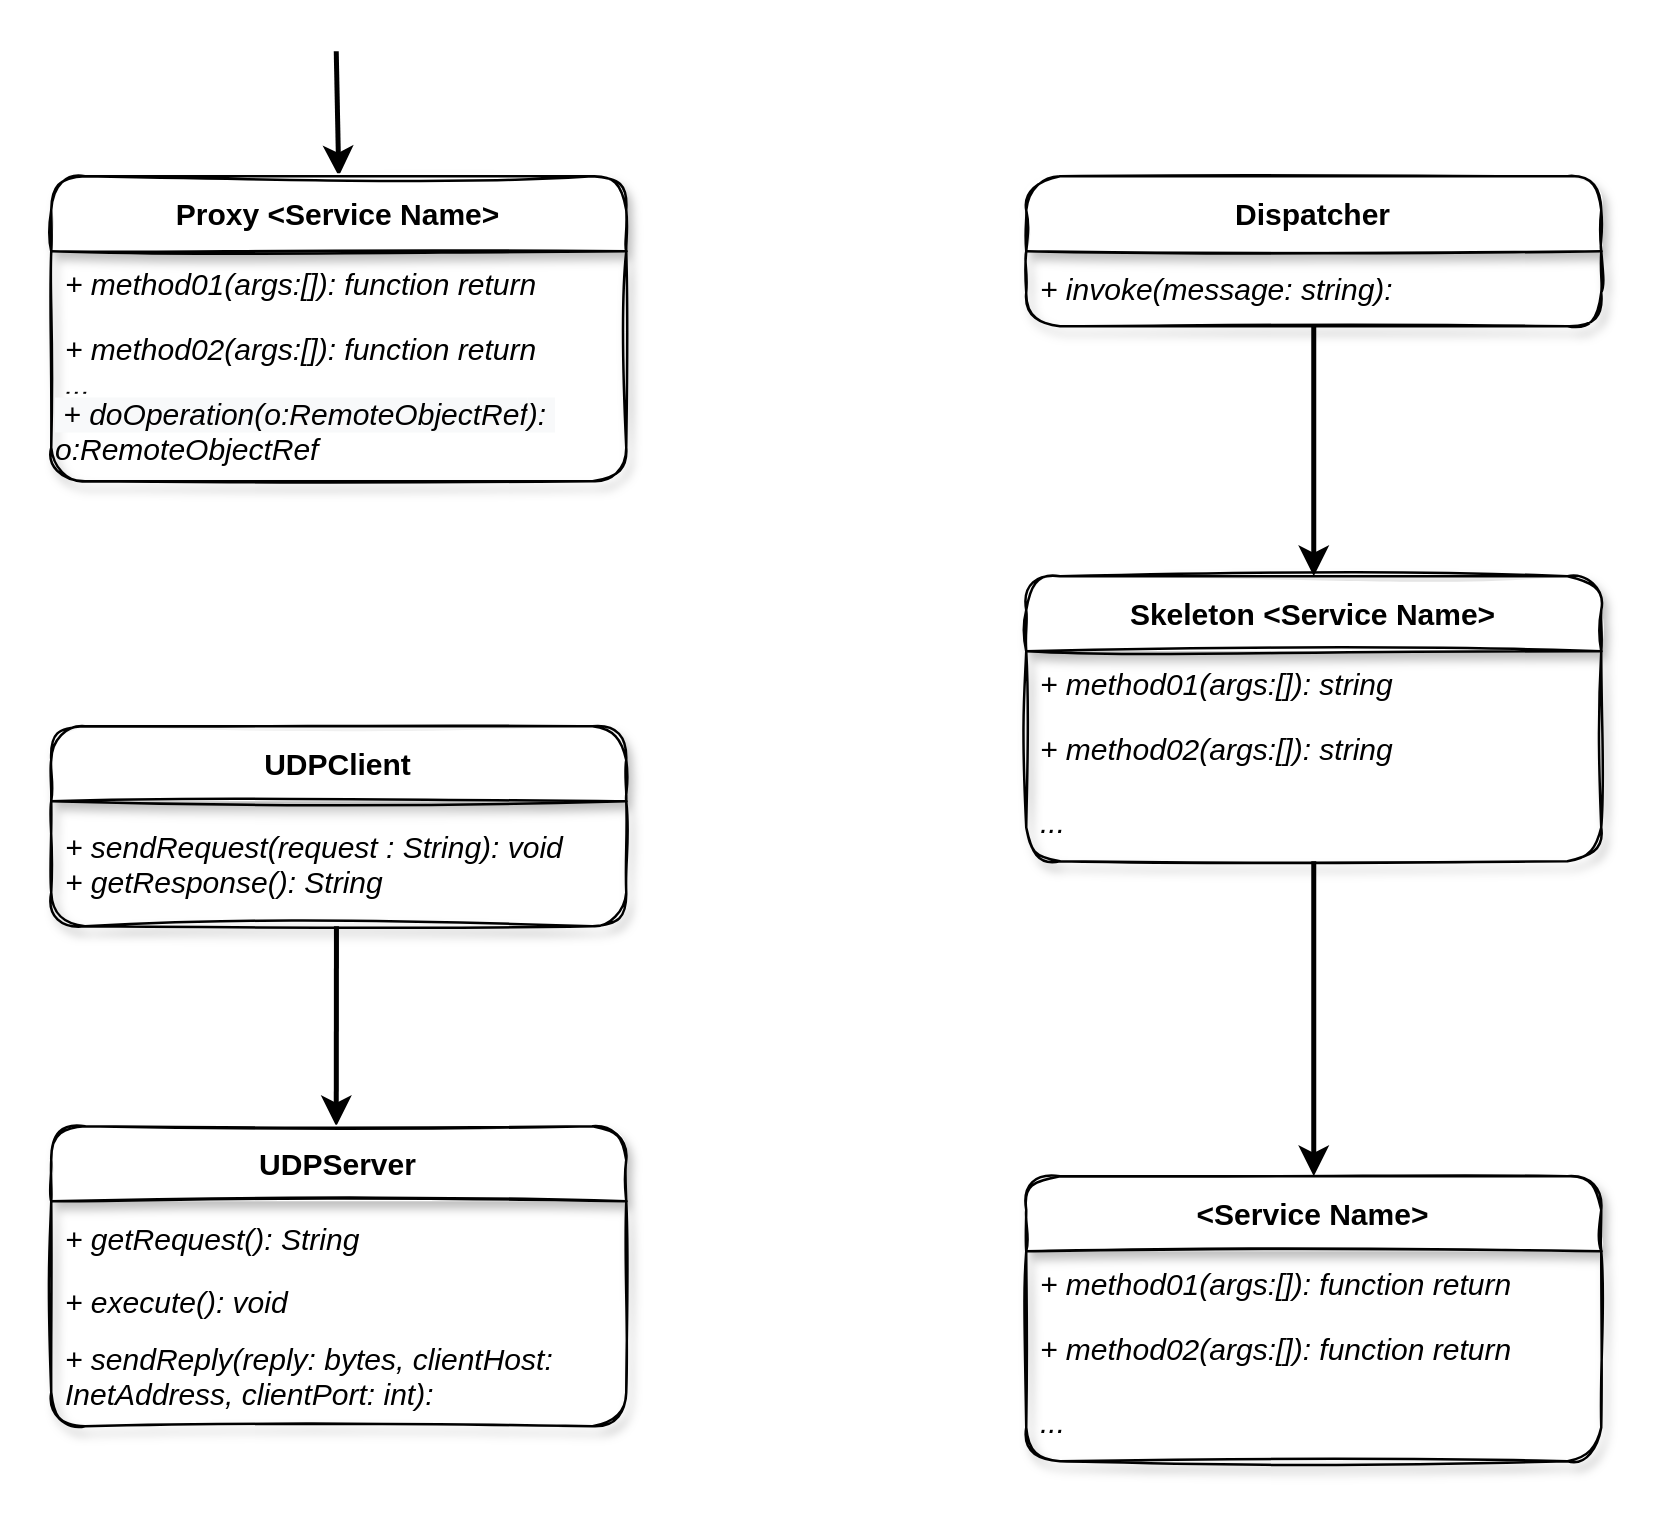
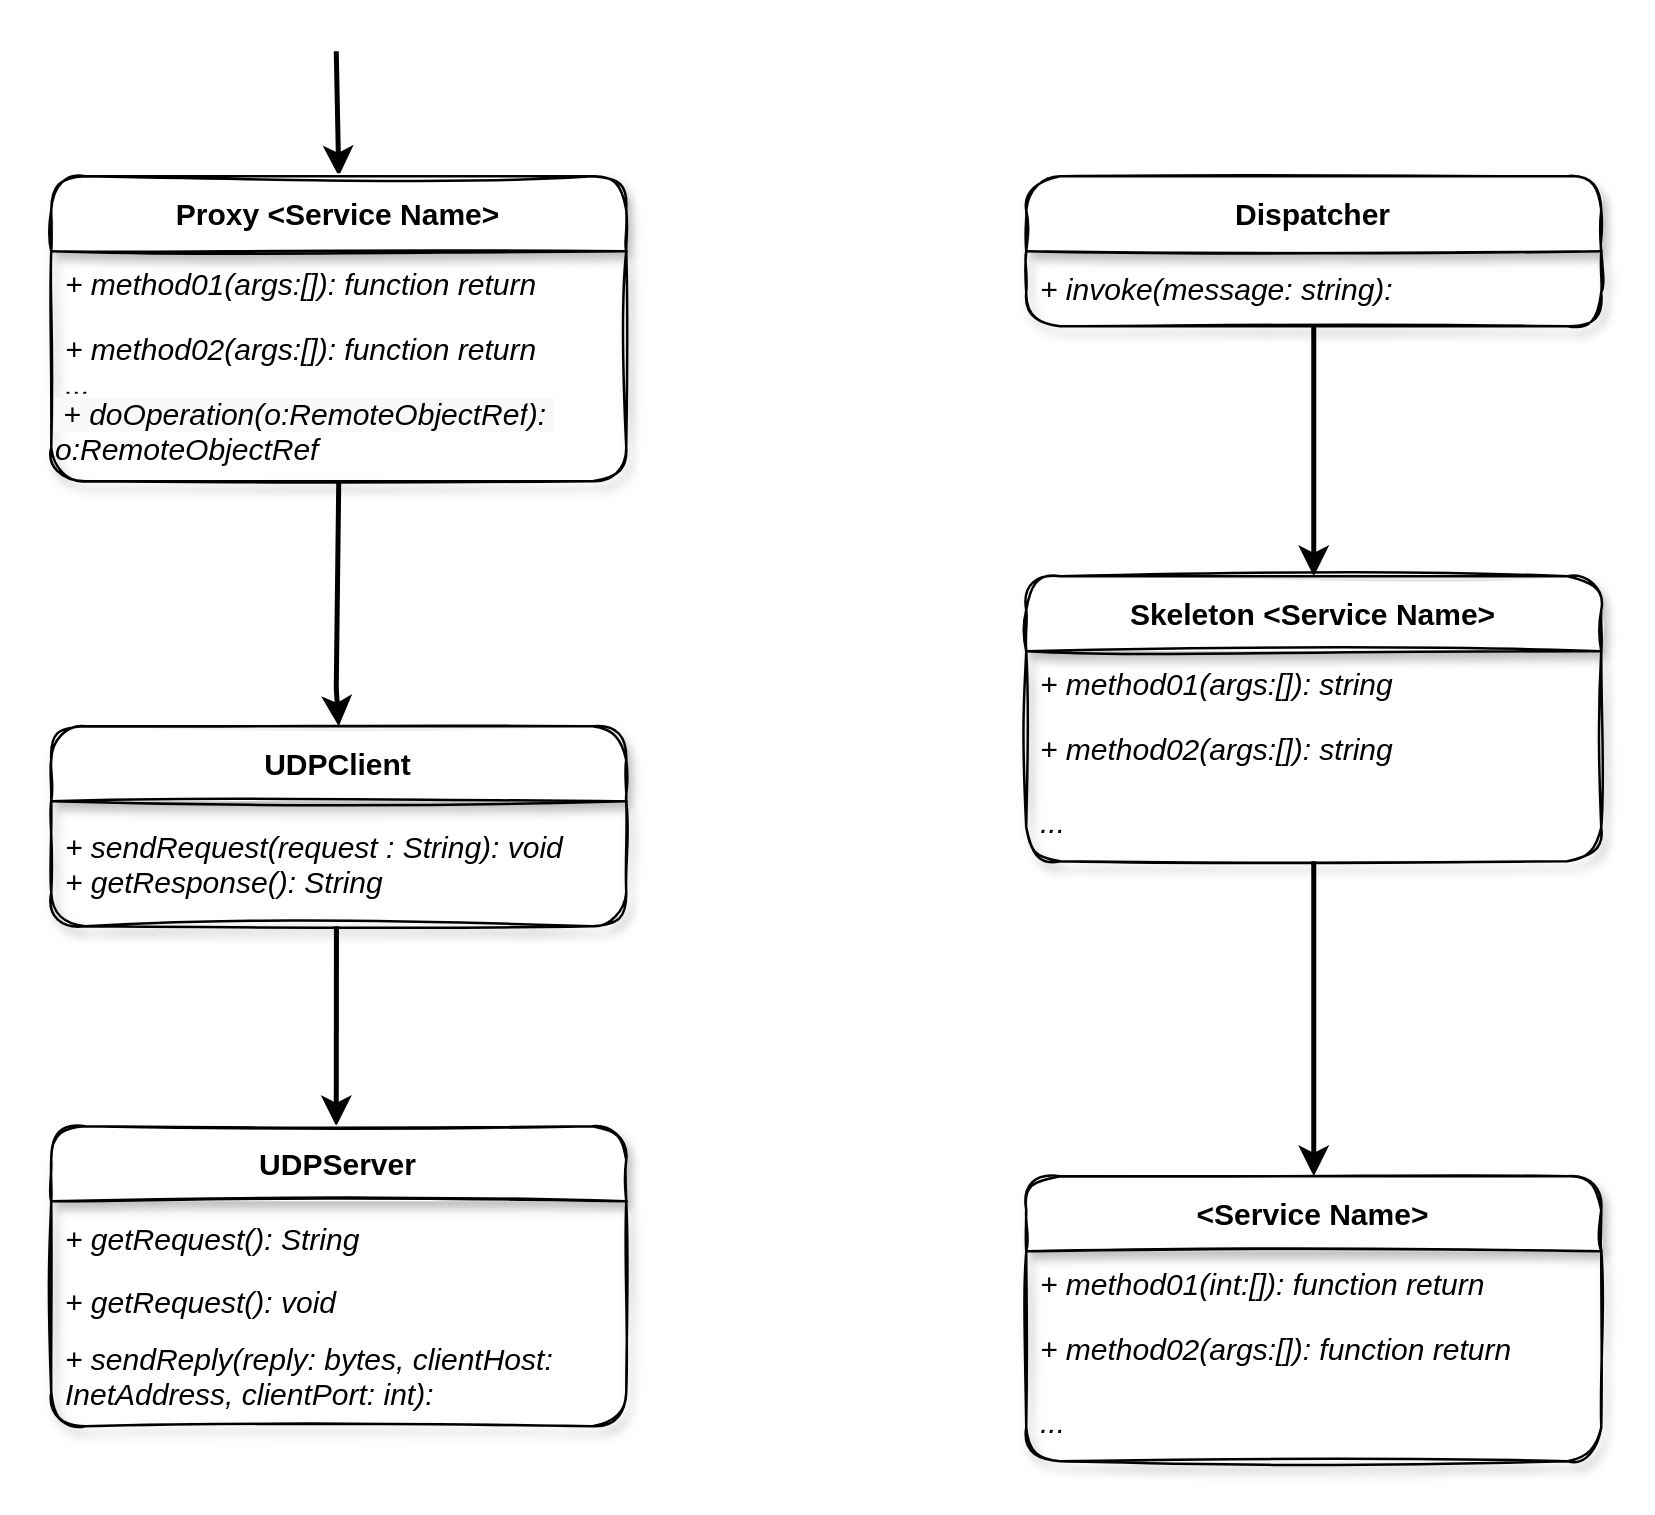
  <mxCell id="0" />
  <mxCell id="1" parent="0" />
  <mxCell id="2" value="" style="endArrow=classic;html=1;rounded=0;entryX=0.5;entryY=0;entryDx=0;entryDy=0;strokeWidth=2;" edge="1" parent="1" target="19"><mxGeometry width="50" height="50" relative="1" as="geometry"><mxPoint x="134" y="20" as="sourcePoint" /><mxPoint x="14" y="169.66" as="targetPoint" /></mxGeometry></mxCell>
+ <mxCell id="3" value="" style="endArrow=classic;html=1;rounded=0;strokeWidth=2;exitX=0.5;exitY=1;exitDx=0;exitDy=0;entryX=0.5;entryY=0;entryDx=0;entryDy=0;" edge="1" parent="1" source="22" target="4"><mxGeometry width="50" height="50" relative="1" as="geometry"><mxPoint x="130" y="200" as="sourcePoint" /><mxPoint x="134" y="305" as="targetPoint" /><Array as="points"><mxPoint x="134" y="275" /></Array></mxGeometry></mxCell>
  <mxCell id="4" value="UDPClient" style="swimlane;fontStyle=1;childLayout=stackLayout;horizontal=1;startSize=30;horizontalStack=0;resizeParent=1;resizeParentMax=0;resizeLast=0;collapsible=1;marginBottom=0;shadow=1;rounded=1;sketch=1;" vertex="1" parent="1"><mxGeometry x="20" y="290" width="230" height="80" as="geometry" /></mxCell>
  <mxCell id="5" value="+ sendRequest(request : String): void&#10;+ getResponse(): String" style="text;align=left;verticalAlign=middle;spacingLeft=4;spacingRight=4;overflow=hidden;points=[[0,0.5],[1,0.5]];portConstraint=eastwest;rotatable=0;fontStyle=2" vertex="1" parent="4"><mxGeometry y="30" width="230" height="50" as="geometry" /></mxCell>
  <mxCell id="6" value="" style="endArrow=classic;html=1;rounded=0;exitX=0.496;exitY=1;exitDx=0;exitDy=0;exitPerimeter=0;strokeWidth=2;" edge="1" parent="4" source="5"><mxGeometry width="50" height="50" relative="1" as="geometry"><mxPoint x="114" y="130" as="sourcePoint" /><mxPoint x="114" y="160" as="targetPoint" /></mxGeometry></mxCell>
  <mxCell id="7" value="UDPServer" style="swimlane;fontStyle=1;childLayout=stackLayout;horizontal=1;startSize=30;horizontalStack=0;resizeParent=1;resizeParentMax=0;resizeLast=0;collapsible=1;marginBottom=0;rounded=1;shadow=1;sketch=1;" vertex="1" parent="1"><mxGeometry x="20" y="450" width="230" height="120" as="geometry" /></mxCell>
  <mxCell id="8" value="+ getRequest(): String" style="text;align=left;verticalAlign=middle;spacingLeft=4;spacingRight=4;overflow=hidden;points=[[0,0.5],[1,0.5]];portConstraint=eastwest;rotatable=0;fontStyle=2" vertex="1" parent="7"><mxGeometry y="30" width="230" height="30" as="geometry" /></mxCell>
- <mxCell id="9" value="+ execute(): void" style="text;align=left;verticalAlign=middle;spacingLeft=4;spacingRight=4;overflow=hidden;points=[[0,0.5],[1,0.5]];portConstraint=eastwest;rotatable=0;fontStyle=2" vertex="1" parent="7"><mxGeometry y="60" width="230" height="20" as="geometry" /></mxCell>
+ <mxCell id="9" value="+ getRequest(): void" style="text;align=left;verticalAlign=middle;spacingLeft=4;spacingRight=4;overflow=hidden;points=[[0,0.5],[1,0.5]];portConstraint=eastwest;rotatable=0;fontStyle=2" vertex="1" parent="7"><mxGeometry y="60" width="230" height="20" as="geometry" /></mxCell>
  <mxCell id="10" value="+ sendReply(reply: bytes, clientHost:&#10;InetAddress, clientPort: int):" style="text;align=left;verticalAlign=middle;spacingLeft=4;spacingRight=4;overflow=hidden;points=[[0,0.5],[1,0.5]];portConstraint=eastwest;rotatable=0;fontStyle=2" vertex="1" parent="7"><mxGeometry y="80" width="230" height="40" as="geometry" /></mxCell>
  <mxCell id="11" style="edgeStyle=orthogonalEdgeStyle;rounded=0;orthogonalLoop=1;jettySize=auto;html=1;entryX=0.5;entryY=0;entryDx=0;entryDy=0;strokeWidth=2;" edge="1" parent="1" source="12" target="15"><mxGeometry relative="1" as="geometry" /></mxCell>
  <mxCell id="12" value="Dispatcher" style="swimlane;fontStyle=1;childLayout=stackLayout;horizontal=1;startSize=30;horizontalStack=0;resizeParent=1;resizeParentMax=0;resizeLast=0;collapsible=1;marginBottom=0;rounded=1;shadow=1;sketch=1;" vertex="1" parent="1"><mxGeometry x="410" y="70" width="230" height="60" as="geometry" /></mxCell>
  <mxCell id="13" value="+ invoke(message: string):" style="text;align=left;verticalAlign=middle;spacingLeft=4;spacingRight=4;overflow=hidden;points=[[0,0.5],[1,0.5]];portConstraint=eastwest;rotatable=0;fontStyle=2" vertex="1" parent="12"><mxGeometry y="30" width="230" height="30" as="geometry" /></mxCell>
  <mxCell id="14" style="edgeStyle=orthogonalEdgeStyle;rounded=0;orthogonalLoop=1;jettySize=auto;html=1;entryX=0.5;entryY=0;entryDx=0;entryDy=0;strokeWidth=2;" edge="1" parent="1" source="15" target="23"><mxGeometry relative="1" as="geometry" /></mxCell>
  <mxCell id="15" value="Skeleton &lt;Service Name&gt;" style="swimlane;fontStyle=1;childLayout=stackLayout;horizontal=1;startSize=30;horizontalStack=0;resizeParent=1;resizeParentMax=0;resizeLast=0;collapsible=1;marginBottom=0;rounded=1;shadow=1;sketch=1;" vertex="1" parent="1"><mxGeometry x="410" y="230" width="230" height="114" as="geometry" /></mxCell>
  <mxCell id="16" value="+ method01(args:[]): string&#10;&#10;+ get_weather_temperature(): string&#10;" style="text;align=left;verticalAlign=top;spacingLeft=4;spacingRight=4;overflow=hidden;rotatable=0;points=[[0,0.5],[1,0.5]];portConstraint=eastwest;fontStyle=2" vertex="1" parent="15"><mxGeometry y="30" width="230" height="26" as="geometry" /></mxCell>
  <mxCell id="17" value="+ method02(args:[]): string" style="text;align=left;verticalAlign=top;spacingLeft=4;spacingRight=4;overflow=hidden;rotatable=0;points=[[0,0.5],[1,0.5]];portConstraint=eastwest;fontStyle=2" vertex="1" parent="15"><mxGeometry y="56" width="230" height="26" as="geometry" /></mxCell>
  <mxCell id="18" value="..." style="text;align=left;verticalAlign=middle;spacingLeft=4;spacingRight=4;overflow=hidden;points=[[0,0.5],[1,0.5]];portConstraint=eastwest;rotatable=0;fontStyle=2;shadow=0;labelBorderColor=none;labelBackgroundColor=none;" vertex="1" parent="15"><mxGeometry y="82" width="230" height="32" as="geometry" /></mxCell>
  <mxCell id="19" value="Proxy &lt;Service Name&gt;" style="swimlane;fontStyle=1;childLayout=stackLayout;horizontal=1;startSize=30;horizontalStack=0;resizeParent=1;resizeParentMax=0;resizeLast=0;collapsible=1;marginBottom=0;shadow=1;rounded=1;sketch=1;" vertex="1" parent="1"><mxGeometry x="20" y="70" width="230" height="122" as="geometry"><mxRectangle x="256" y="120" width="140" height="30" as="alternateBounds" /></mxGeometry></mxCell>
  <mxCell id="20" value="+ method01(args:[]): function return" style="text;align=left;verticalAlign=top;spacingLeft=4;spacingRight=4;overflow=hidden;rotatable=0;points=[[0,0.5],[1,0.5]];portConstraint=eastwest;fontStyle=2" vertex="1" parent="19"><mxGeometry y="30" width="230" height="26" as="geometry" /></mxCell>
  <mxCell id="21" value="+ method02(args:[]): function return&#10;...&#10;&#10;&#10;+ get_weather_temperature(): function return&#10;" style="text;align=left;verticalAlign=top;spacingLeft=4;spacingRight=4;overflow=hidden;rotatable=0;points=[[0,0.5],[1,0.5]];portConstraint=eastwest;fontStyle=2" vertex="1" parent="19"><mxGeometry y="56" width="230" height="26" as="geometry" /></mxCell>
  <mxCell id="22" value="&lt;i&gt;&lt;span style=&quot;color: rgb(0, 0, 0); font-family: Helvetica; font-size: 12px; font-variant-ligatures: normal; font-variant-caps: normal; font-weight: 400; letter-spacing: normal; orphans: 2; text-align: left; text-indent: 0px; text-transform: none; widows: 2; word-spacing: 0px; -webkit-text-stroke-width: 0px; background-color: rgb(248, 249, 250); text-decoration-thickness: initial; text-decoration-style: initial; text-decoration-color: initial; float: none; display: inline !important;&quot;&gt;&amp;nbsp;+ doOperation(o:RemoteObjectRef&lt;/span&gt;&lt;span style=&quot;color: rgb(0, 0, 0); font-family: Helvetica; font-size: 12px; font-variant-ligatures: normal; font-variant-caps: normal; font-weight: 400; letter-spacing: normal; orphans: 2; text-align: left; text-indent: 0px; text-transform: none; widows: 2; word-spacing: 0px; -webkit-text-stroke-width: 0px; background-color: rgb(248, 249, 250); text-decoration-thickness: initial; text-decoration-style: initial; text-decoration-color: initial; float: none; display: inline !important;&quot;&gt;):&amp;nbsp;&lt;br&gt;&lt;/span&gt;&lt;/i&gt;&lt;i&gt;o:RemoteObjectRef&lt;/i&gt;" style="text;whiteSpace=wrap;html=1;" vertex="1" parent="19"><mxGeometry y="82" width="230" height="40" as="geometry" /></mxCell>
  <mxCell id="23" value="&lt;Service Name&gt;" style="swimlane;fontStyle=1;childLayout=stackLayout;horizontal=1;startSize=30;horizontalStack=0;resizeParent=1;resizeParentMax=0;resizeLast=0;collapsible=1;marginBottom=0;rounded=1;shadow=1;sketch=1;" vertex="1" parent="1"><mxGeometry x="410" y="470" width="230" height="114" as="geometry" /></mxCell>
- <mxCell id="24" value="+ method01(args:[]): function return&#10;&#10;+ get_weather_temperature(): function return&#10;" style="text;align=left;verticalAlign=top;spacingLeft=4;spacingRight=4;overflow=hidden;rotatable=0;points=[[0,0.5],[1,0.5]];portConstraint=eastwest;fontStyle=2" vertex="1" parent="23"><mxGeometry y="30" width="230" height="26" as="geometry" /></mxCell>
+ <mxCell id="24" value="+ method01(int:[]): function return&#10;&#10;+ get_weather_temperature(): function return&#10;" style="text;align=left;verticalAlign=top;spacingLeft=4;spacingRight=4;overflow=hidden;rotatable=0;points=[[0,0.5],[1,0.5]];portConstraint=eastwest;fontStyle=2" vertex="1" parent="23"><mxGeometry y="30" width="230" height="26" as="geometry" /></mxCell>
  <mxCell id="25" value="+ method02(args:[]): function return" style="text;align=left;verticalAlign=top;spacingLeft=4;spacingRight=4;overflow=hidden;rotatable=0;points=[[0,0.5],[1,0.5]];portConstraint=eastwest;fontStyle=2" vertex="1" parent="23"><mxGeometry y="56" width="230" height="26" as="geometry" /></mxCell>
  <mxCell id="26" value="..." style="text;align=left;verticalAlign=middle;spacingLeft=4;spacingRight=4;overflow=hidden;points=[[0,0.5],[1,0.5]];portConstraint=eastwest;rotatable=0;fontStyle=2;shadow=0;labelBorderColor=none;labelBackgroundColor=none;" vertex="1" parent="23"><mxGeometry y="82" width="230" height="32" as="geometry" /></mxCell>
